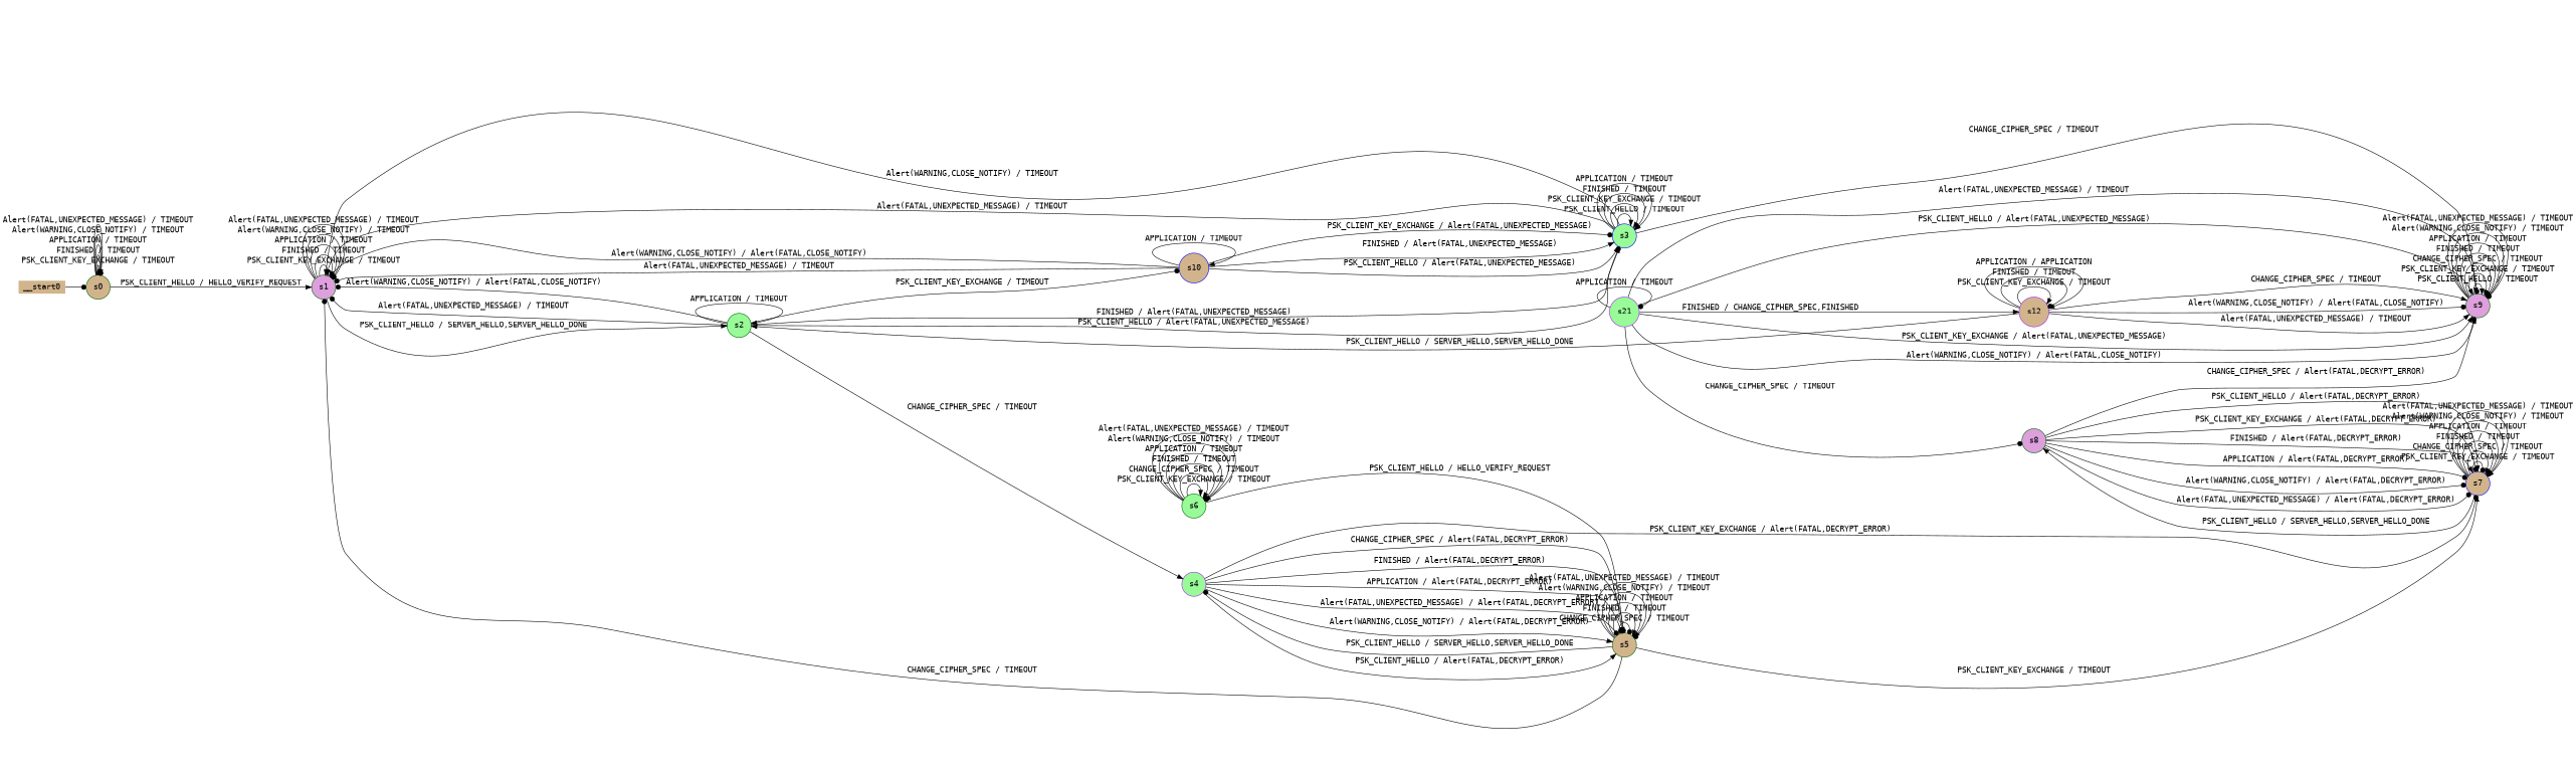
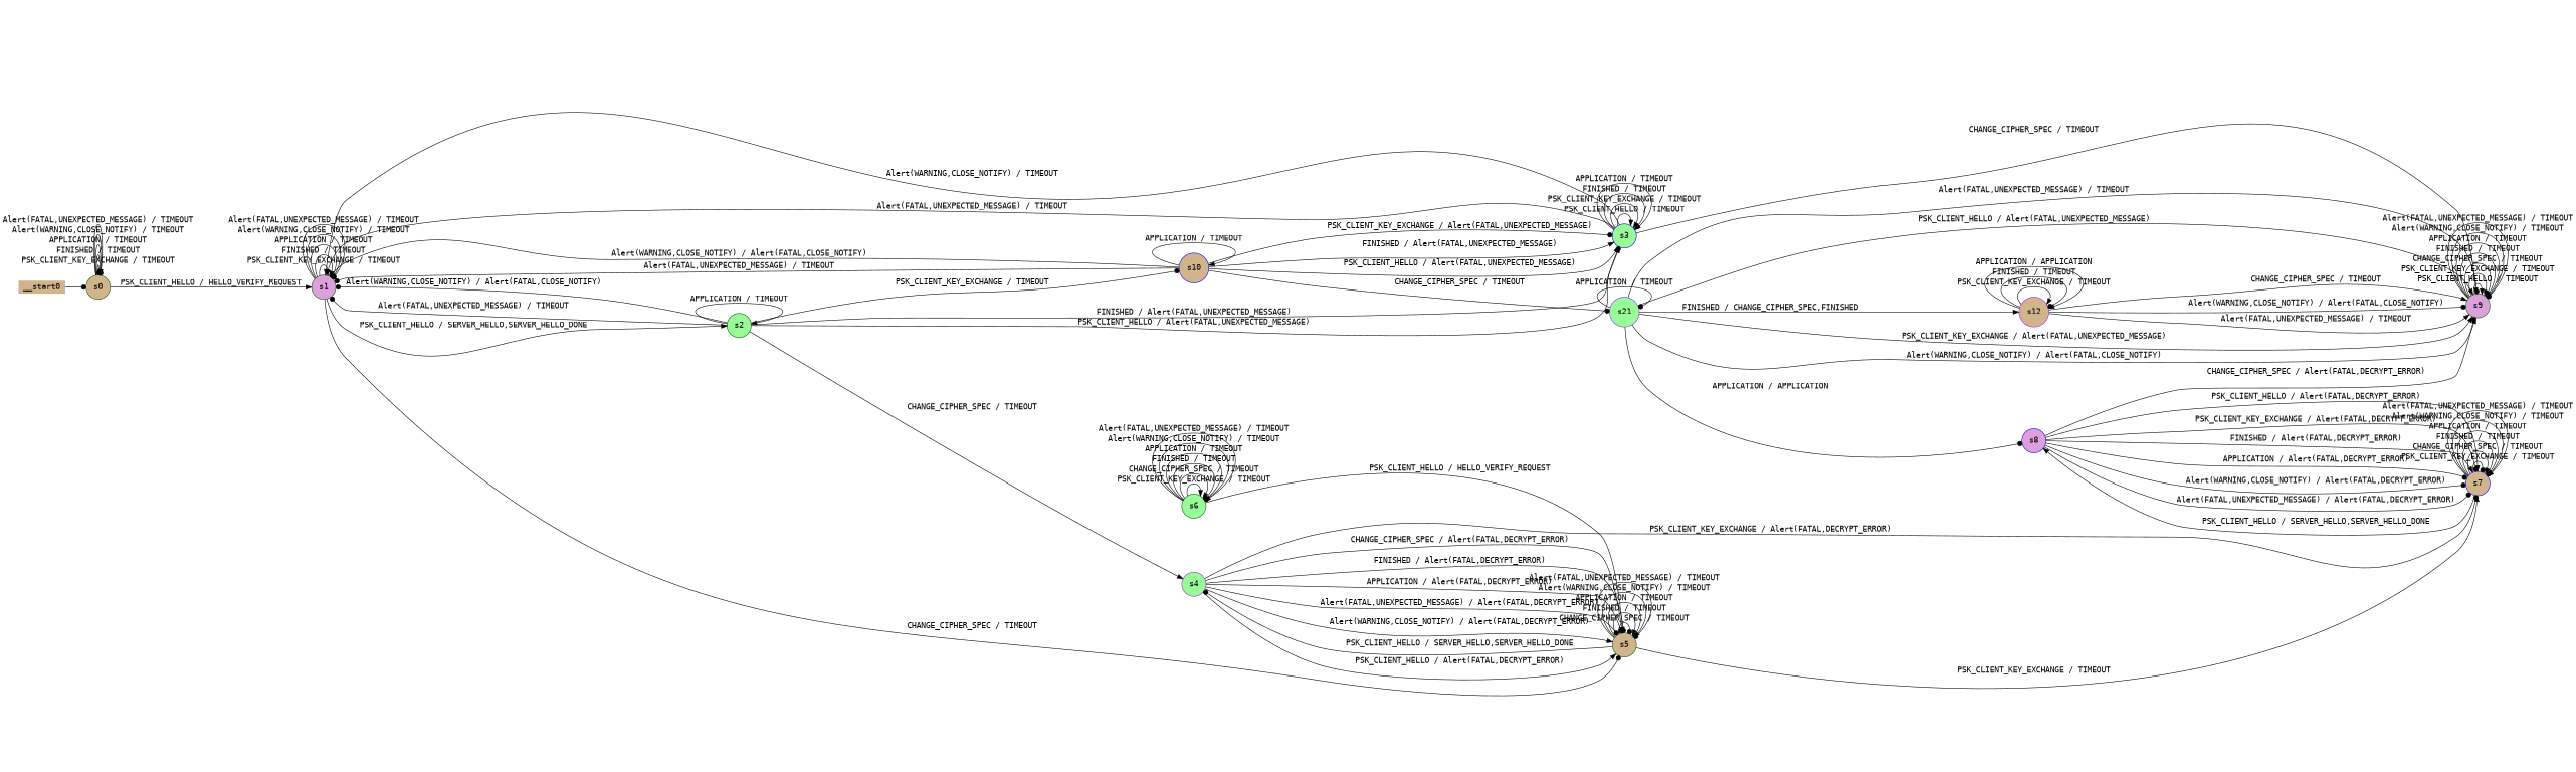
  digraph {
    fontname="DejaVu Sans Mono"
    rankdir=LR
    node [color=darkgreen fillcolor=tan fontname="DejaVu Sans Mono" shape=circle style=filled]
    edge [arrowhead=normal fontname="DejaVu Sans Mono"]
    n1 [label=s0]
    n2 [fillcolor=plum label=s1]
    n3 [fillcolor=palegreen label=s2]
    n4 [label=s5]
    n5 [fillcolor=palegreen label=s6]
    n6 [color=blue fillcolor=palegreen label=s3]
    n7 [color=purple fillcolor=palegreen label=s4]
    n8 [color=blue label=s10]
    n9 [color=blue label=s7]
    n10 [fillcolor=plum label=s9]
    n11 [color=purple fillcolor=palegreen label=s21]
-   n12 [fillcolor=plum label=s8]
+   n12 [color=blue fillcolor=plum label=s8]
    n13 [color=purple label=s12]
    __start0 [height=0 shape=none width=0]
    n1 -> n1 [arrowhead=dot label="PSK_CLIENT_KEY_EXCHANGE / TIMEOUT"]
    n1 -> n1 [label="FINISHED / TIMEOUT"]
    n1 -> n1 [label="APPLICATION / TIMEOUT"]
    n1 -> n1 [label="Alert(WARNING,CLOSE_NOTIFY) / TIMEOUT"]
    n1 -> n1 [arrowhead=dot label="Alert(FATAL,UNEXPECTED_MESSAGE) / TIMEOUT"]
    n1 -> n2 [label="PSK_CLIENT_HELLO / HELLO_VERIFY_REQUEST"]
    n2 -> n2 [label="PSK_CLIENT_KEY_EXCHANGE / TIMEOUT"]
    n2 -> n2 [label="FINISHED / TIMEOUT"]
    n2 -> n2 [arrowhead=dot label="APPLICATION / TIMEOUT"]
    n2 -> n2 [arrowhead=dot label="Alert(WARNING,CLOSE_NOTIFY) / TIMEOUT"]
    n2 -> n2 [arrowhead=dot label="Alert(FATAL,UNEXPECTED_MESSAGE) / TIMEOUT"]
    n2 -> n3 [label="PSK_CLIENT_HELLO / SERVER_HELLO,SERVER_HELLO_DONE"]
-   n4 -> n2 [arrowhead=dot label="CHANGE_CIPHER_SPEC / TIMEOUT"]
+   n2 -> n4 [arrowhead=dot label="CHANGE_CIPHER_SPEC / TIMEOUT"]
    n3 -> n2 [arrowhead=dot label="Alert(WARNING,CLOSE_NOTIFY) / Alert(FATAL,CLOSE_NOTIFY)"]
    n3 -> n2 [arrowhead=dot label="Alert(FATAL,UNEXPECTED_MESSAGE) / TIMEOUT"]
    n3 -> n3 [label="APPLICATION / TIMEOUT"]
    n3 -> n6 [arrowhead=dot label="PSK_CLIENT_HELLO / Alert(FATAL,UNEXPECTED_MESSAGE)"]
    n3 -> n6 [label="FINISHED / Alert(FATAL,UNEXPECTED_MESSAGE)"]
    n3 -> n7 [label="CHANGE_CIPHER_SPEC / TIMEOUT"]
    n3 -> n8 [arrowhead=dot label="PSK_CLIENT_KEY_EXCHANGE / TIMEOUT"]
    n4 -> n4 [arrowhead=dot label="CHANGE_CIPHER_SPEC / TIMEOUT"]
    n4 -> n4 [label="FINISHED / TIMEOUT"]
    n4 -> n4 [arrowhead=dot label="APPLICATION / TIMEOUT"]
    n4 -> n4 [label="Alert(WARNING,CLOSE_NOTIFY) / TIMEOUT"]
    n4 -> n4 [arrowhead=dot label="Alert(FATAL,UNEXPECTED_MESSAGE) / TIMEOUT"]
    n4 -> n7 [arrowhead=dot label="PSK_CLIENT_HELLO / SERVER_HELLO,SERVER_HELLO_DONE"]
    n4 -> n9 [label="PSK_CLIENT_KEY_EXCHANGE / TIMEOUT"]
    n5 -> n4 [label="PSK_CLIENT_HELLO / HELLO_VERIFY_REQUEST"]
    n5 -> n5 [label="PSK_CLIENT_KEY_EXCHANGE / TIMEOUT"]
    n5 -> n5 [label="CHANGE_CIPHER_SPEC / TIMEOUT"]
    n5 -> n5 [arrowhead=dot label="FINISHED / TIMEOUT"]
    n5 -> n5 [arrowhead=dot label="APPLICATION / TIMEOUT"]
    n5 -> n5 [arrowhead=dot label="Alert(WARNING,CLOSE_NOTIFY) / TIMEOUT"]
    n5 -> n5 [label="Alert(FATAL,UNEXPECTED_MESSAGE) / TIMEOUT"]
    n6 -> n2 [label="Alert(WARNING,CLOSE_NOTIFY) / TIMEOUT"]
    n6 -> n2 [label="Alert(FATAL,UNEXPECTED_MESSAGE) / TIMEOUT"]
    n6 -> n6 [label="PSK_CLIENT_HELLO / TIMEOUT"]
    n6 -> n6 [label="PSK_CLIENT_KEY_EXCHANGE / TIMEOUT"]
    n6 -> n6 [label="FINISHED / TIMEOUT"]
    n6 -> n6 [label="APPLICATION / TIMEOUT"]
    n6 -> n10 [label="CHANGE_CIPHER_SPEC / TIMEOUT"]
    n7 -> n4 [label="PSK_CLIENT_HELLO / Alert(FATAL,DECRYPT_ERROR)"]
    n7 -> n4 [label="CHANGE_CIPHER_SPEC / Alert(FATAL,DECRYPT_ERROR)"]
    n7 -> n4 [arrowhead=dot label="FINISHED / Alert(FATAL,DECRYPT_ERROR)"]
    n7 -> n4 [arrowhead=dot label="APPLICATION / Alert(FATAL,DECRYPT_ERROR)"]
    n7 -> n4 [label="Alert(WARNING,CLOSE_NOTIFY) / Alert(FATAL,DECRYPT_ERROR)"]
    n7 -> n4 [arrowhead=dot label="Alert(FATAL,UNEXPECTED_MESSAGE) / Alert(FATAL,DECRYPT_ERROR)"]
    n7 -> n9 [arrowhead=dot label="PSK_CLIENT_KEY_EXCHANGE / Alert(FATAL,DECRYPT_ERROR)"]
    n8 -> n2 [arrowhead=dot label="Alert(WARNING,CLOSE_NOTIFY) / Alert(FATAL,CLOSE_NOTIFY)"]
    n8 -> n2 [arrowhead=dot label="Alert(FATAL,UNEXPECTED_MESSAGE) / TIMEOUT"]
    n8 -> n6 [label="PSK_CLIENT_HELLO / Alert(FATAL,UNEXPECTED_MESSAGE)"]
    n8 -> n6 [arrowhead=dot label="PSK_CLIENT_KEY_EXCHANGE / Alert(FATAL,UNEXPECTED_MESSAGE)"]
    n8 -> n6 [label="FINISHED / Alert(FATAL,UNEXPECTED_MESSAGE)"]
    n8 -> n8 [label="APPLICATION / TIMEOUT"]
+   n8 -> n11 [arrowhead=dot label="CHANGE_CIPHER_SPEC / TIMEOUT"]
    n9 -> n9 [arrowhead=dot label="PSK_CLIENT_KEY_EXCHANGE / TIMEOUT"]
    n9 -> n9 [label="CHANGE_CIPHER_SPEC / TIMEOUT"]
    n9 -> n9 [label="FINISHED / TIMEOUT"]
    n9 -> n9 [arrowhead=dot label="APPLICATION / TIMEOUT"]
    n9 -> n9 [label="Alert(WARNING,CLOSE_NOTIFY) / TIMEOUT"]
    n9 -> n9 [label="Alert(FATAL,UNEXPECTED_MESSAGE) / TIMEOUT"]
    n9 -> n12 [label="PSK_CLIENT_HELLO / SERVER_HELLO,SERVER_HELLO_DONE"]
    n10 -> n10 [label="PSK_CLIENT_HELLO / TIMEOUT"]
    n10 -> n10 [label="PSK_CLIENT_KEY_EXCHANGE / TIMEOUT"]
    n10 -> n10 [label="CHANGE_CIPHER_SPEC / TIMEOUT"]
    n10 -> n10 [arrowhead=dot label="FINISHED / TIMEOUT"]
    n10 -> n10 [arrowhead=dot label="APPLICATION / TIMEOUT"]
    n10 -> n10 [arrowhead=dot label="Alert(WARNING,CLOSE_NOTIFY) / TIMEOUT"]
    n10 -> n10 [arrowhead=dot label="Alert(FATAL,UNEXPECTED_MESSAGE) / TIMEOUT"]
    n11 -> n10 [label="PSK_CLIENT_HELLO / Alert(FATAL,UNEXPECTED_MESSAGE)"]
    n11 -> n10 [label="PSK_CLIENT_KEY_EXCHANGE / Alert(FATAL,UNEXPECTED_MESSAGE)"]
    n11 -> n10 [label="Alert(WARNING,CLOSE_NOTIFY) / Alert(FATAL,CLOSE_NOTIFY)"]
    n11 -> n10 [arrowhead=dot label="Alert(FATAL,UNEXPECTED_MESSAGE) / TIMEOUT"]
    n11 -> n11 [arrowhead=dot label="APPLICATION / TIMEOUT"]
-   n11 -> n12 [arrowhead=dot label="CHANGE_CIPHER_SPEC / TIMEOUT"]
+   n11 -> n12 [arrowhead=dot label="APPLICATION / APPLICATION"]
    n11 -> n13 [label="FINISHED / CHANGE_CIPHER_SPEC,FINISHED"]
    n12 -> n9 [label="PSK_CLIENT_HELLO / Alert(FATAL,DECRYPT_ERROR)"]
    n12 -> n9 [arrowhead=dot label="PSK_CLIENT_KEY_EXCHANGE / Alert(FATAL,DECRYPT_ERROR)"]
    n12 -> n9 [label="FINISHED / Alert(FATAL,DECRYPT_ERROR)"]
    n12 -> n9 [arrowhead=dot label="APPLICATION / Alert(FATAL,DECRYPT_ERROR)"]
    n12 -> n9 [arrowhead=dot label="Alert(WARNING,CLOSE_NOTIFY) / Alert(FATAL,DECRYPT_ERROR)"]
    n12 -> n9 [arrowhead=dot label="Alert(FATAL,UNEXPECTED_MESSAGE) / Alert(FATAL,DECRYPT_ERROR)"]
    n12 -> n10 [arrowhead=dot label="CHANGE_CIPHER_SPEC / Alert(FATAL,DECRYPT_ERROR)"]
-   n13 -> n3 [label="PSK_CLIENT_HELLO / SERVER_HELLO,SERVER_HELLO_DONE"]
    n13 -> n10 [label="CHANGE_CIPHER_SPEC / TIMEOUT"]
    n13 -> n10 [arrowhead=dot label="Alert(WARNING,CLOSE_NOTIFY) / Alert(FATAL,CLOSE_NOTIFY)"]
    n13 -> n10 [label="Alert(FATAL,UNEXPECTED_MESSAGE) / TIMEOUT"]
    n13 -> n13 [label="PSK_CLIENT_KEY_EXCHANGE / TIMEOUT"]
    n13 -> n13 [arrowhead=dot label="FINISHED / TIMEOUT"]
    n13 -> n13 [label="APPLICATION / APPLICATION"]
    __start0 -> n1 [arrowhead=dot]
  }
